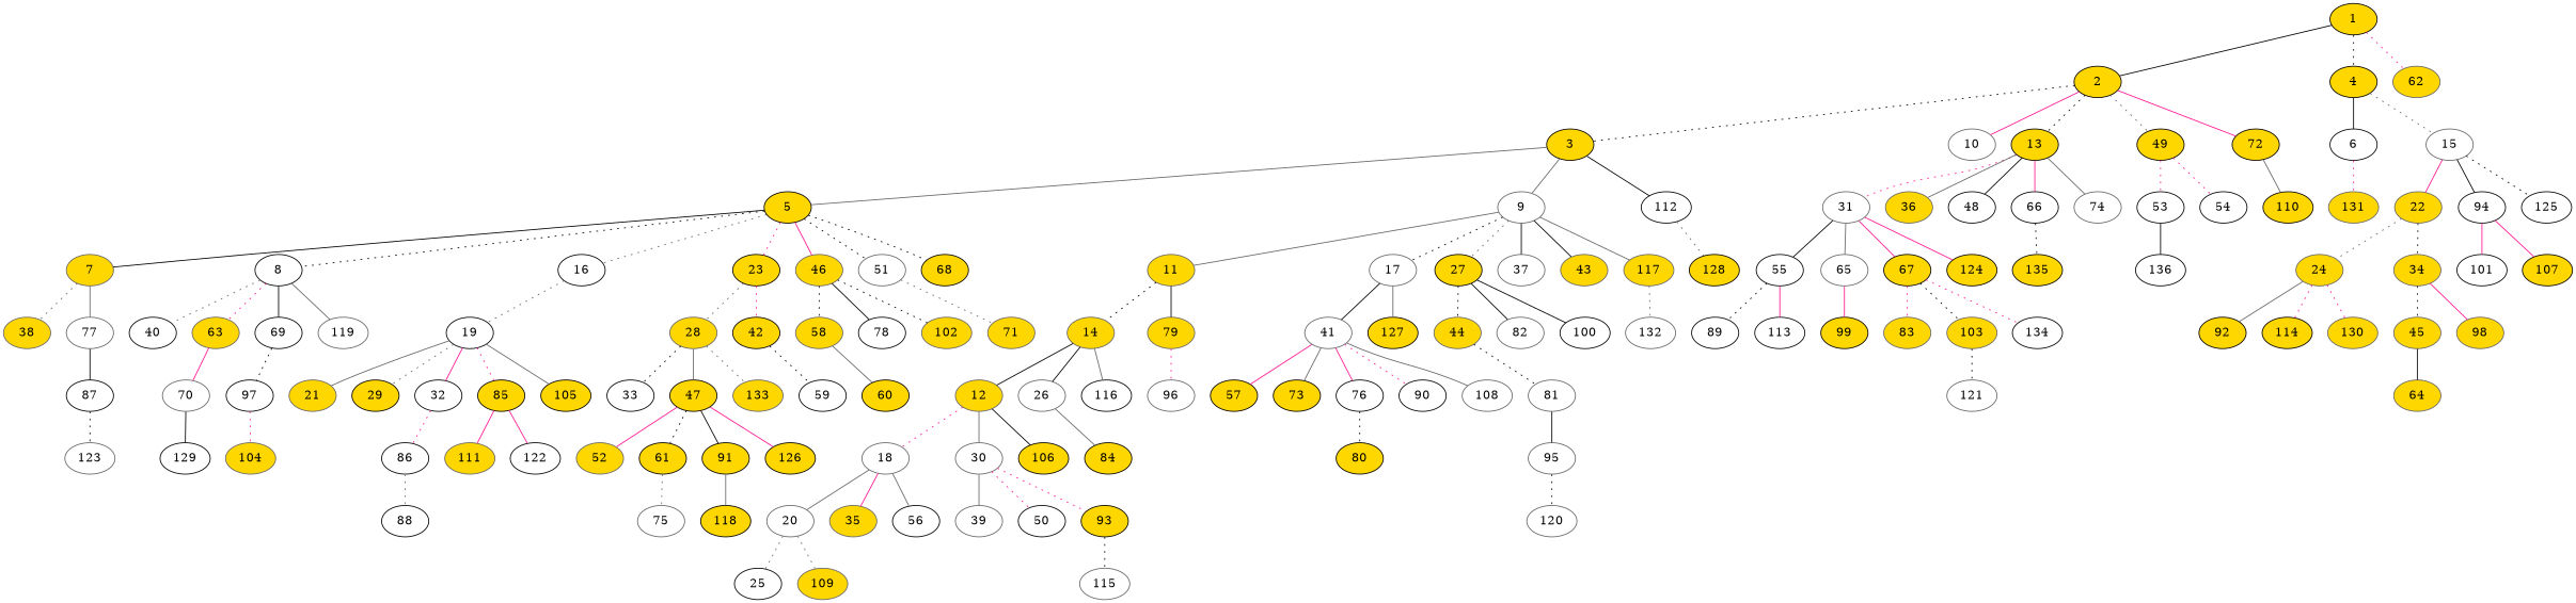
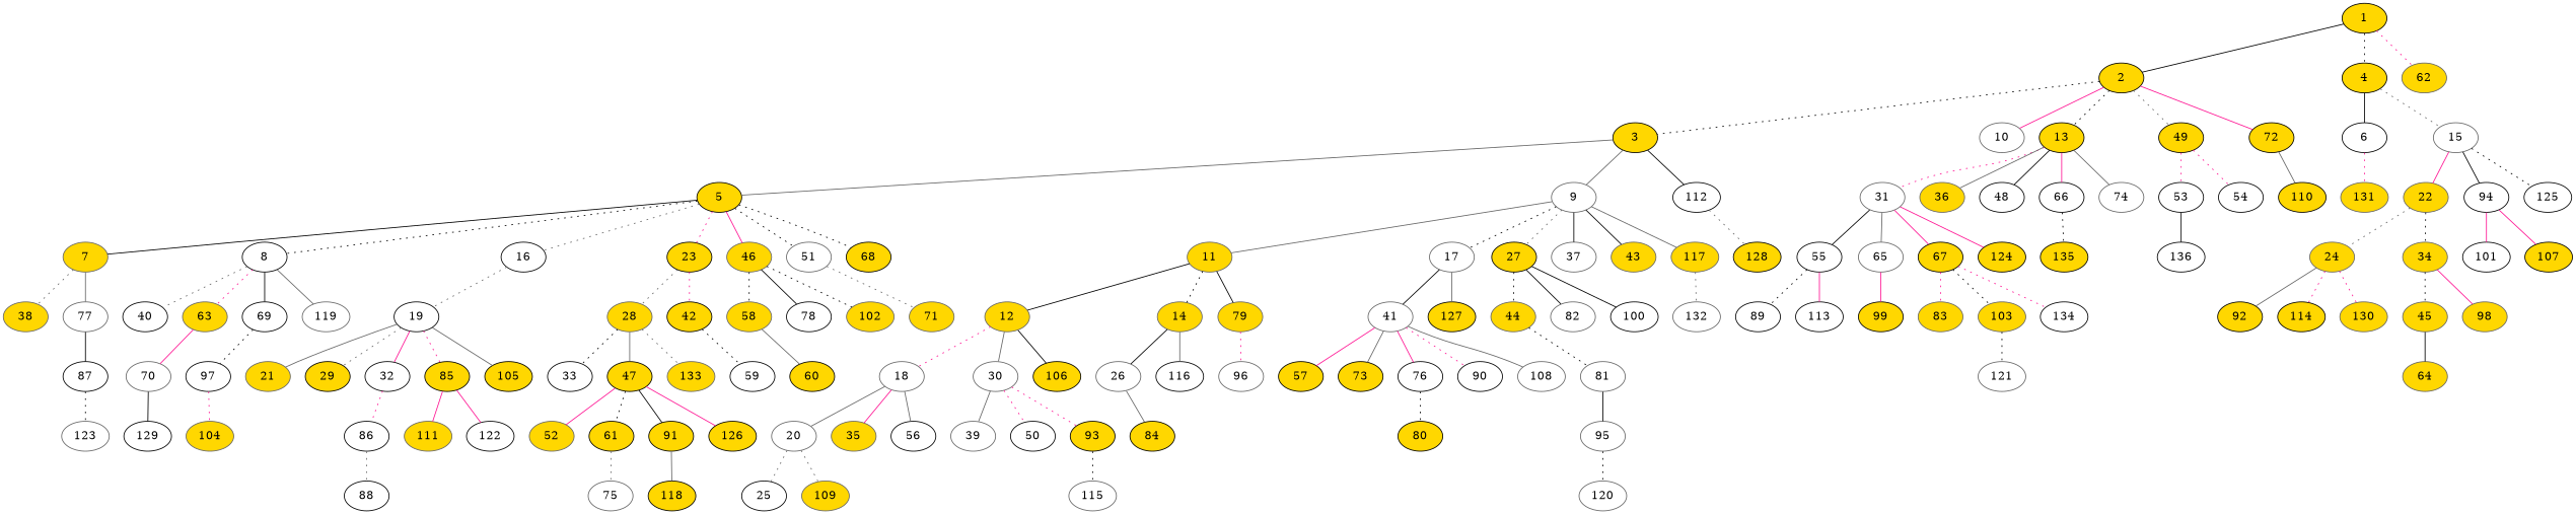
  graph {
    fontname="DejaVu Serif"
    node [color=black fillcolor=gold fontname="DejaVu Serif" style=filled]
    edge [color=black fontname="DejaVu Serif" style=solid]
    1
    2
    4
    62 [color=gray40]
    3
    10 [color=gray40 fillcolor=white]
    13
    49
    72
    6 [fillcolor=white]
    15 [color=gray40 fillcolor=white]
    5
    9 [color=gray40 fillcolor=white]
    112 [fillcolor=white]
    31 [color=gray40 fillcolor=white]
    36 [color=gray40]
    48 [fillcolor=white]
    66 [fillcolor=white]
    74 [color=gray40 fillcolor=white]
    53 [fillcolor=white]
    54 [fillcolor=white]
    110
    7 [color=gray40]
    8 [fillcolor=white]
    16 [fillcolor=white]
    23
    46 [color=gray40]
    51 [color=gray40 fillcolor=white]
    68
    11 [color=gray40]
    17 [color=gray40 fillcolor=white]
    27
    37 [color=gray40 fillcolor=white]
    43 [color=gray40]
    117 [color=gray40]
    128
    131 [color=gray40]
    22 [color=gray40]
    94 [fillcolor=white]
    125 [fillcolor=white]
    38 [color=gray40]
    77 [color=gray40 fillcolor=white]
    40 [fillcolor=white]
    63 [color=gray40]
    69 [fillcolor=white]
    119 [color=gray40 fillcolor=white]
    19 [fillcolor=white]
    28 [color=gray40]
    42
    58 [color=gray40]
    78 [fillcolor=white]
    102 [color=gray40]
    71 [color=gray40]
    87 [fillcolor=white]
    70 [color=gray40 fillcolor=white]
    97 [fillcolor=white]
    12 [color=gray40]
    14 [color=gray40]
    79 [color=gray40]
    41 [color=gray40 fillcolor=white]
    127
    44 [color=gray40]
    82 [color=gray40 fillcolor=white]
    100 [fillcolor=white]
    132 [color=gray40 fillcolor=white]
    18 [color=gray40 fillcolor=white]
    30 [color=gray40 fillcolor=white]
    106
    26 [color=gray40 fillcolor=white]
    116 [fillcolor=white]
    96 [color=gray40 fillcolor=white]
    20 [color=gray40 fillcolor=white]
    35 [color=gray40]
    56 [fillcolor=white]
    39 [color=gray40 fillcolor=white]
    50 [fillcolor=white]
    93
    55 [fillcolor=white]
    65 [color=gray40 fillcolor=white]
    67
    124
    135
    84
    24 [color=gray40]
    34 [color=gray40]
    101 [fillcolor=white]
    107
    21 [color=gray40]
    29
    32 [fillcolor=white]
    85
    105
    57
    73
    76 [fillcolor=white]
    90 [fillcolor=white]
    108 [color=gray40 fillcolor=white]
    25 [fillcolor=white]
    109 [color=gray40]
    86 [fillcolor=white]
    111 [color=gray40]
    122 [fillcolor=white]
    92
    114
    130 [color=gray40]
    45 [color=gray40]
    98 [color=gray40]
    33 [fillcolor=white]
    47
    133 [color=gray40]
    59 [fillcolor=white]
    81 [color=gray40 fillcolor=white]
    52 [color=gray40]
    61
    91
    126
    115 [color=gray40 fillcolor=white]
    89 [fillcolor=white]
    113 [fillcolor=white]
    99
    83 [color=gray40]
    103 [color=gray40]
    134 [fillcolor=white]
    88 [fillcolor=white]
    64 [color=gray40]
    80
    95 [color=gray40 fillcolor=white]
    60
    75 [color=gray40 fillcolor=white]
    118
    136 [fillcolor=white]
    129 [fillcolor=white]
    121 [color=gray40 fillcolor=white]
    104 [color=gray40]
    123 [color=gray40 fillcolor=white]
    120 [color=gray40 fillcolor=white]
    1 -- 2
    1 -- 4 [style=dotted]
    1 -- 62 [color=deeppink style=dotted]
    2 -- 3 [style=dotted]
    2 -- 10 [color=deeppink]
    2 -- 13 [style=dotted]
    2 -- 49 [color=gray40 style=dotted]
    2 -- 72 [color=deeppink]
    4 -- 6
    4 -- 15 [color=gray40 style=dotted]
    3 -- 5 [color=gray40]
    3 -- 9 [color=gray40]
    3 -- 112
    13 -- 31 [color=deeppink style=dotted]
    13 -- 36 [color=gray40]
    13 -- 48
    13 -- 66 [color=deeppink]
    13 -- 74 [color=gray40]
    49 -- 53 [color=deeppink style=dotted]
    49 -- 54 [color=deeppink style=dotted]
    72 -- 110 [color=gray40]
    6 -- 131 [color=deeppink style=dotted]
    15 -- 22 [color=deeppink]
    15 -- 94
    15 -- 125 [style=dotted]
    5 -- 7
    5 -- 8 [style=dotted]
    5 -- 16 [color=gray40 style=dotted]
    5 -- 23 [color=deeppink style=dotted]
    5 -- 46 [color=deeppink]
    5 -- 51 [style=dotted]
    5 -- 68 [style=dotted]
    9 -- 11 [color=gray40]
    9 -- 17 [style=dotted]
    9 -- 27 [color=gray40 style=dotted]
    9 -- 37
    9 -- 43
    9 -- 117 [color=gray40]
    112 -- 128 [color=gray40 style=dotted]
    31 -- 55
    31 -- 65 [color=gray40]
    31 -- 67 [color=deeppink]
    31 -- 124 [color=deeppink]
    66 -- 135 [style=dotted]
    53 -- 136
    7 -- 38 [color=gray40 style=dotted]
    7 -- 77 [color=gray40]
    8 -- 40 [color=gray40 style=dotted]
    8 -- 63 [color=deeppink style=dotted]
    8 -- 69
    8 -- 119 [color=gray40]
    16 -- 19 [color=gray40 style=dotted]
    23 -- 28 [color=gray40 style=dotted]
    23 -- 42 [color=deeppink style=dotted]
    46 -- 58 [style=dotted]
    46 -- 78
    46 -- 102 [style=dotted]
    51 -- 71 [color=gray40 style=dotted]
-   14 -- 12
+   11 -- 12
    11 -- 14 [style=dotted]
    11 -- 79
    17 -- 41
    17 -- 127 [color=gray40]
    27 -- 44 [style=dotted]
    27 -- 82
    27 -- 100
    117 -- 132 [color=gray40 style=dotted]
    22 -- 24 [color=gray40 style=dotted]
    22 -- 34 [style=dotted]
    94 -- 101 [color=deeppink]
    94 -- 107 [color=deeppink]
    77 -- 87
    63 -- 70 [color=deeppink]
    69 -- 97 [style=dotted]
    19 -- 21 [color=gray40]
    19 -- 29 [color=gray40 style=dotted]
    19 -- 32 [color=deeppink]
    19 -- 85 [color=deeppink style=dotted]
    19 -- 105 [color=gray40]
    28 -- 33 [style=dotted]
    28 -- 47 [color=gray40]
    28 -- 133 [color=gray40 style=dotted]
    42 -- 59 [style=dotted]
    58 -- 60 [color=gray40]
    87 -- 123 [style=dotted]
    70 -- 129
    97 -- 104 [color=deeppink style=dotted]
    12 -- 18 [color=deeppink style=dotted]
    12 -- 30 [color=gray40]
    12 -- 106
    14 -- 26
    14 -- 116 [color=gray40]
    79 -- 96 [color=deeppink style=dotted]
    41 -- 57 [color=deeppink]
    41 -- 73 [color=gray40]
    41 -- 76 [color=deeppink]
    41 -- 90 [color=deeppink style=dotted]
    41 -- 108 [color=gray40]
    44 -- 81 [style=dotted]
    18 -- 20 [color=gray40]
    18 -- 35 [color=deeppink]
    18 -- 56 [color=gray40]
    30 -- 39 [color=gray40]
    30 -- 50 [color=deeppink style=dotted]
    30 -- 93 [color=deeppink style=dotted]
    26 -- 84 [color=gray40]
    20 -- 25 [color=gray40 style=dotted]
    20 -- 109 [color=gray40 style=dotted]
    93 -- 115 [style=dotted]
    55 -- 89 [style=dotted]
    55 -- 113 [color=deeppink]
    65 -- 99 [color=deeppink]
    67 -- 83 [color=deeppink style=dotted]
    67 -- 103 [style=dotted]
    67 -- 134 [color=deeppink style=dotted]
    24 -- 92 [color=gray40]
    24 -- 114 [color=deeppink style=dotted]
    24 -- 130 [color=deeppink style=dotted]
    34 -- 45 [style=dotted]
    34 -- 98 [color=deeppink]
    32 -- 86 [color=deeppink style=dotted]
    85 -- 111 [color=deeppink]
    85 -- 122 [color=deeppink]
    76 -- 80 [style=dotted]
    86 -- 88 [color=gray40 style=dotted]
    45 -- 64
    47 -- 52 [color=deeppink]
    47 -- 61 [style=dotted]
    47 -- 91
    47 -- 126 [color=deeppink]
    81 -- 95
    61 -- 75 [color=gray40 style=dotted]
    91 -- 118 [color=gray40]
    103 -- 121 [style=dotted]
    95 -- 120 [style=dotted]
  }
